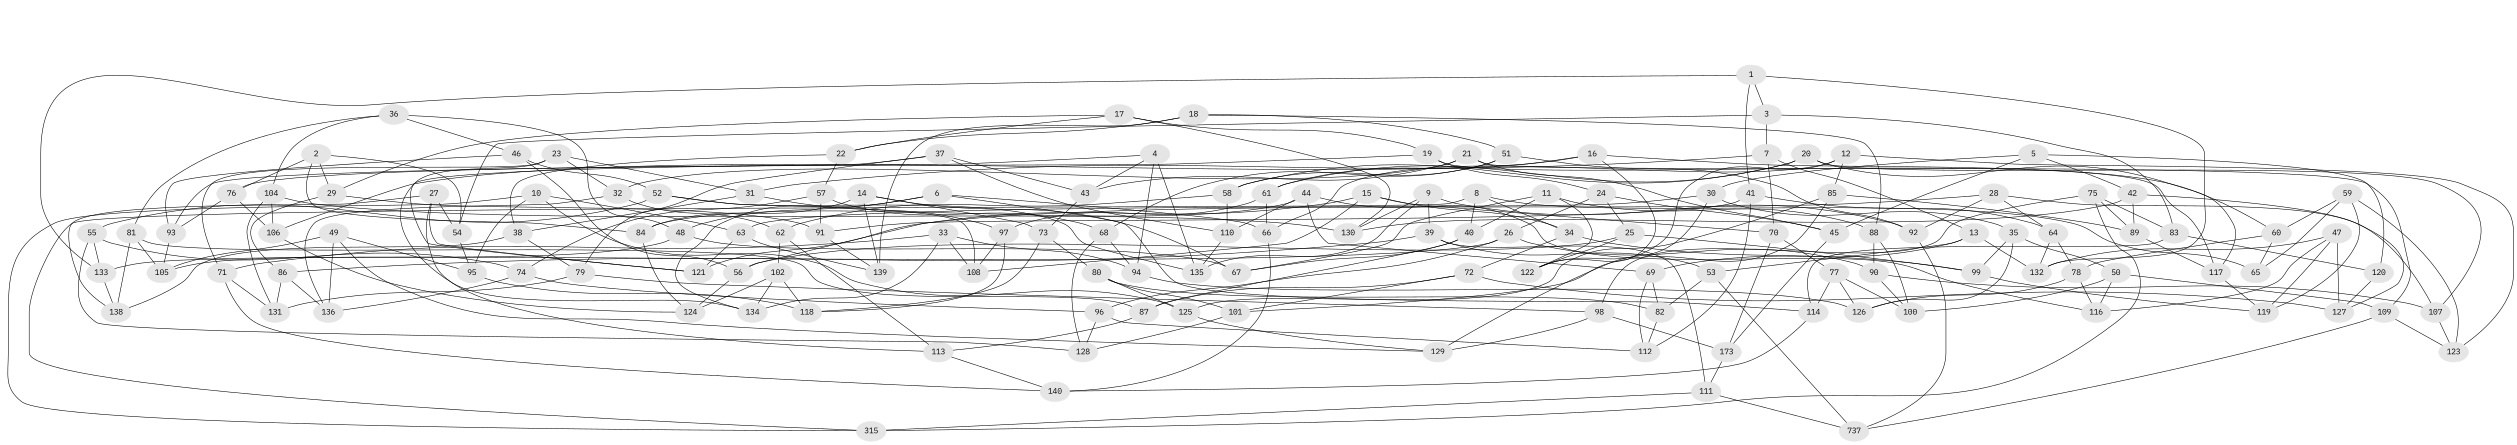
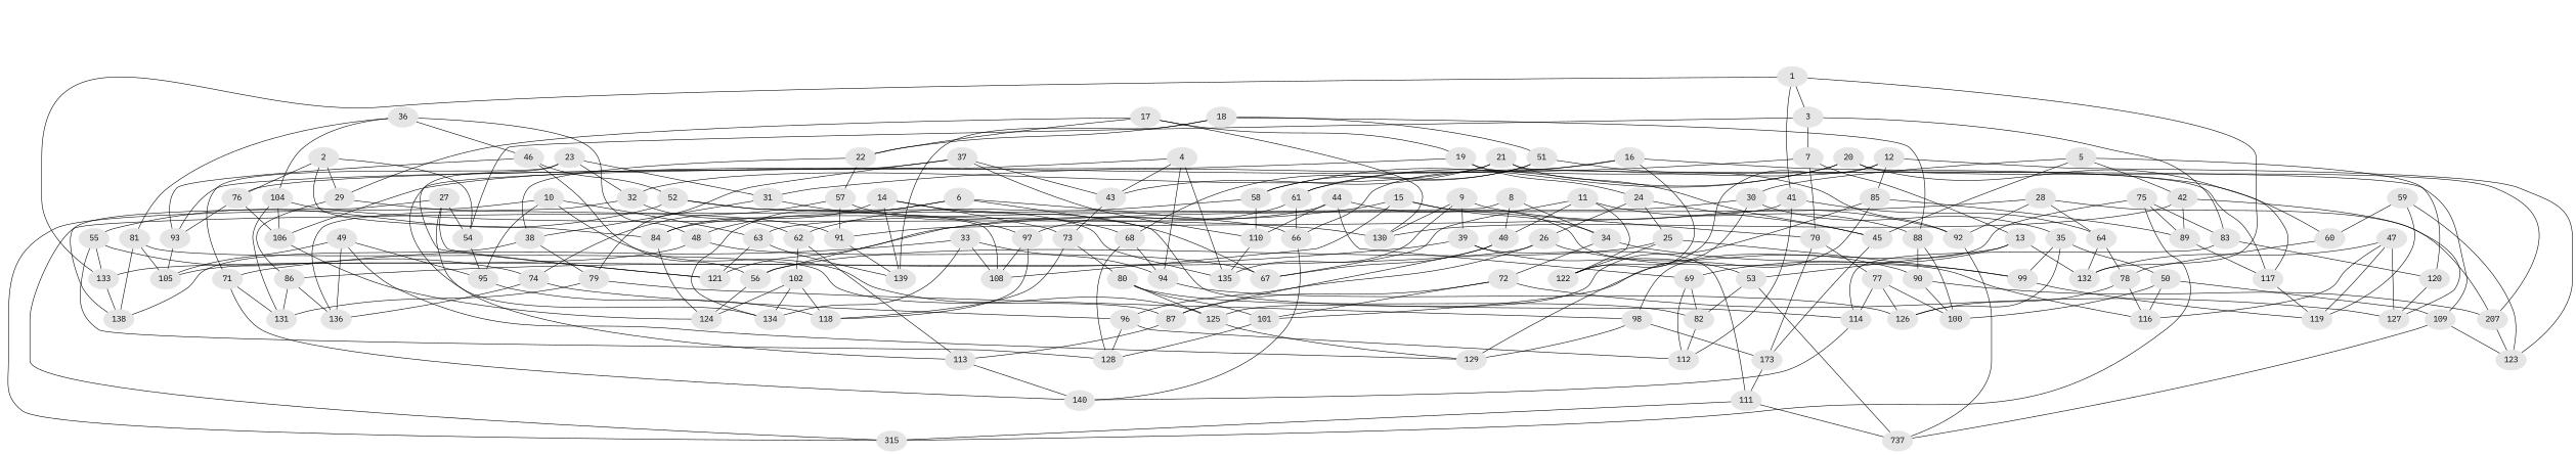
  graph {
    fontname="IBM Plex Mono"
    node [color=gray90 fontname="IBM Plex Mono" style=filled]
    edge [fontname="IBM Plex Mono"]
    1
    3
    41
    132
    133
    54
    7
    83
    64
    91
    112
    138
    2
    29
    76
    84
    86
    95
    93
    106
    124
    13
    31
    70
    120
    114
    4
    43
    94
    135
    73
    105
    126
    5
    30
    42
    45
    63
    35
    129
    130
    89
    127
    n44 [label=173]
    6
    48
    66
    134
    67
    140
    53
    69
    38
    97
    77
    8
    34
    40
-   65
    n60 [label=315]
    99
    72
    87
    9
    39
    92
    111
    n68 [label=737]
    10
    125
    139
    121
    118
    11
    88
    122
    90
    100
    12
    85
    123
    101
    82
    14
    80
    15
    56
    108
    16
    60
    61
    78
    17
    19
    22
    24
    117
    57
    18
    51
    58
    68
    25
    26
    119
    20
-   107
+   107 [label=207]
    62
    110
    21
    32
    109
    136
    79
    74
    23
    71
    131
    96
    128
    27
    113
    28
    50
    102
    33
    116
    36
    46
    81
    104
    52
    37
    98
    44
    55
    47
    49
    59
    75
    1 -- 3
    1 -- 41
    1 -- 132
    1 -- 133
    3 -- 54
    3 -- 7
    3 -- 83
    41 -- 64
    41 -- 91
    41 -- 112
    133 -- 138
    54 -- 95
    7 -- 13
    7 -- 31
    7 -- 70
    83 -- 120
    83 -- 114
    64 -- 132
    64 -- 78
    91 -- 139
    2 -- 54
    2 -- 29
    2 -- 76
    2 -- 84
    29 -- 91
    29 -- 86
    76 -- 93
    76 -- 106
    84 -- 124
    86 -- 136
    86 -- 131
    95 -- 118
    93 -- 105
    106 -- 124
    13 -- 132
    13 -- 53
    13 -- 69
    31 -- 38
    31 -- 97
    70 -- n44
    70 -- 77
    120 -- 127
    114 -- 140
    4 -- 93
    4 -- 43
    4 -- 94
    4 -- 135
    43 -- 73
    94 -- 126
    73 -- 118
    73 -- 80
    5 -- 120
    5 -- 30
    5 -- 42
    5 -- 45
    30 -- 63
    30 -- 35
    30 -- 129
    42 -- 130
    42 -- 89
    42 -- 127
    45 -- n44
    63 -- 139
    63 -- 121
    35 -- 126
    35 -- 99
    35 -- 50
    89 -- 117
    n44 -- 111
    6 -- 114
    6 -- 48
    6 -- 66
    6 -- 134
    48 -- 105
    48 -- 67
    66 -- 140
    53 -- n68
    53 -- 82
    69 -- 112
    69 -- 82
    38 -- 138
    38 -- 79
    97 -- 118
    97 -- 108
    77 -- 114
    77 -- 126
    77 -- 100
    8 -- 34
    8 -- 40
-   8 -- 65
    8 -- n60
    34 -- 99
    34 -- 72
    40 -- 67
    40 -- 87
    99 -- 119
    72 -- 127
    72 -- 87
    72 -- 101
    87 -- 113
    9 -- 135
    9 -- 130
    9 -- 39
    9 -- 92
    39 -- 86
    39 -- 53
    39 -- 111
    92 -- n68
    111 -- n60
    111 -- n68
    10 -- 95
    10 -- 63
    10 -- n60
    10 -- 125
    125 -- 129
    11 -- 67
    11 -- 40
    11 -- 88
    11 -- 122
    88 -- 90
    88 -- 100
    90 -- 100
    90 -- 107
    12 -- 66
    12 -- 122
    12 -- 85
    12 -- 123
    85 -- 89
    85 -- 125
    85 -- 101
    101 -- 128
    82 -- 112
    14 -- 84
    14 -- 73
    14 -- 67
    14 -- 139
    80 -- 125
    80 -- 101
    80 -- 82
    15 -- 70
    15 -- 34
    15 -- 56
    15 -- 108
    56 -- 124
    16 -- 106
    16 -- 122
    16 -- 60
    16 -- 61
-   60 -- 65
    60 -- 78
    61 -- 66
    61 -- 97
    78 -- 126
    78 -- 116
    17 -- 29
    17 -- 130
    17 -- 19
    17 -- 22
    19 -- 76
    19 -- 24
    19 -- 117
    22 -- 38
    22 -- 57
    24 -- 45
    24 -- 25
    24 -- 26
    117 -- 119
    57 -- 91
    57 -- 68
    57 -- 74
    18 -- 139
    18 -- 88
    18 -- 22
    18 -- 51
    51 -- 92
    51 -- 58
    51 -- 68
    58 -- 62
    58 -- 110
    68 -- 94
    68 -- 128
    25 -- 99
    25 -- 122
    25 -- 56
    26 -- 133
    26 -- 90
    26 -- 96
    20 -- 61
    20 -- 117
    20 -- 58
    20 -- 107
    107 -- 123
    62 -- 113
    62 -- 102
    110 -- 135
    21 -- 43
    21 -- 45
    21 -- 32
    21 -- 109
    32 -- 62
    32 -- 136
    109 -- n68
    109 -- 123
    79 -- 131
    79 -- 98
    74 -- 136
    74 -- 96
    23 -- 31
    23 -- 121
    23 -- 32
    23 -- 71
    71 -- 140
    71 -- 131
    96 -- 112
    96 -- 128
    27 -- 54
    27 -- 138
    27 -- 121
    27 -- 113
    113 -- 140
    28 -- 64
    28 -- 92
    28 -- 121
    28 -- 107
    50 -- 100
    50 -- 109
    50 -- 116
    102 -- 124
    102 -- 134
    102 -- 118
    33 -- 94
    33 -- 134
    33 -- 108
    33 -- 71
    36 -- 48
    36 -- 46
    36 -- 81
    36 -- 104
    46 -- 93
    46 -- 56
    46 -- 52
    81 -- 138
    81 -- 105
    81 -- 87
    104 -- 106
    104 -- 130
    104 -- 131
    52 -- 135
    52 -- 108
    52 -- 55
    37 -- 43
    37 -- 134
    37 -- 110
    37 -- 79
    98 -- 129
    98 -- n44
    44 -- 84
    44 -- 69
    44 -- 110
    44 -- 116
    55 -- 133
    55 -- 74
    55 -- 128
    47 -- 132
    47 -- 127
    47 -- 119
    47 -- 116
    49 -- 95
    49 -- 105
    49 -- 129
    49 -- 136
-   59 -- 65
    59 -- 123
    59 -- 60
    59 -- 119
    75 -- 83
    75 -- 89
    75 -- n60
    75 -- 98
  }
